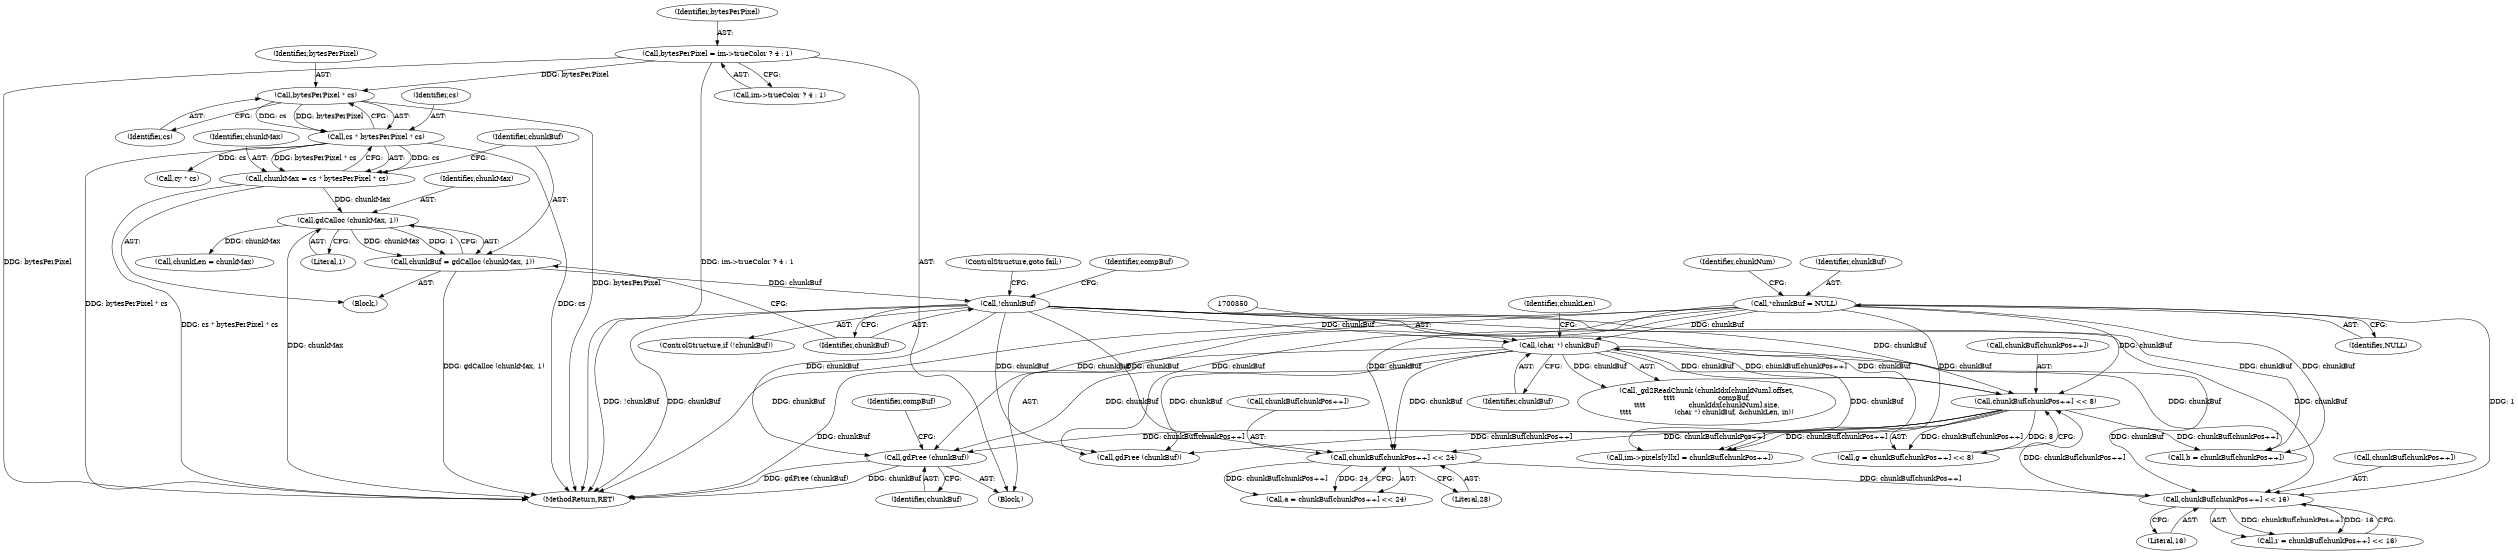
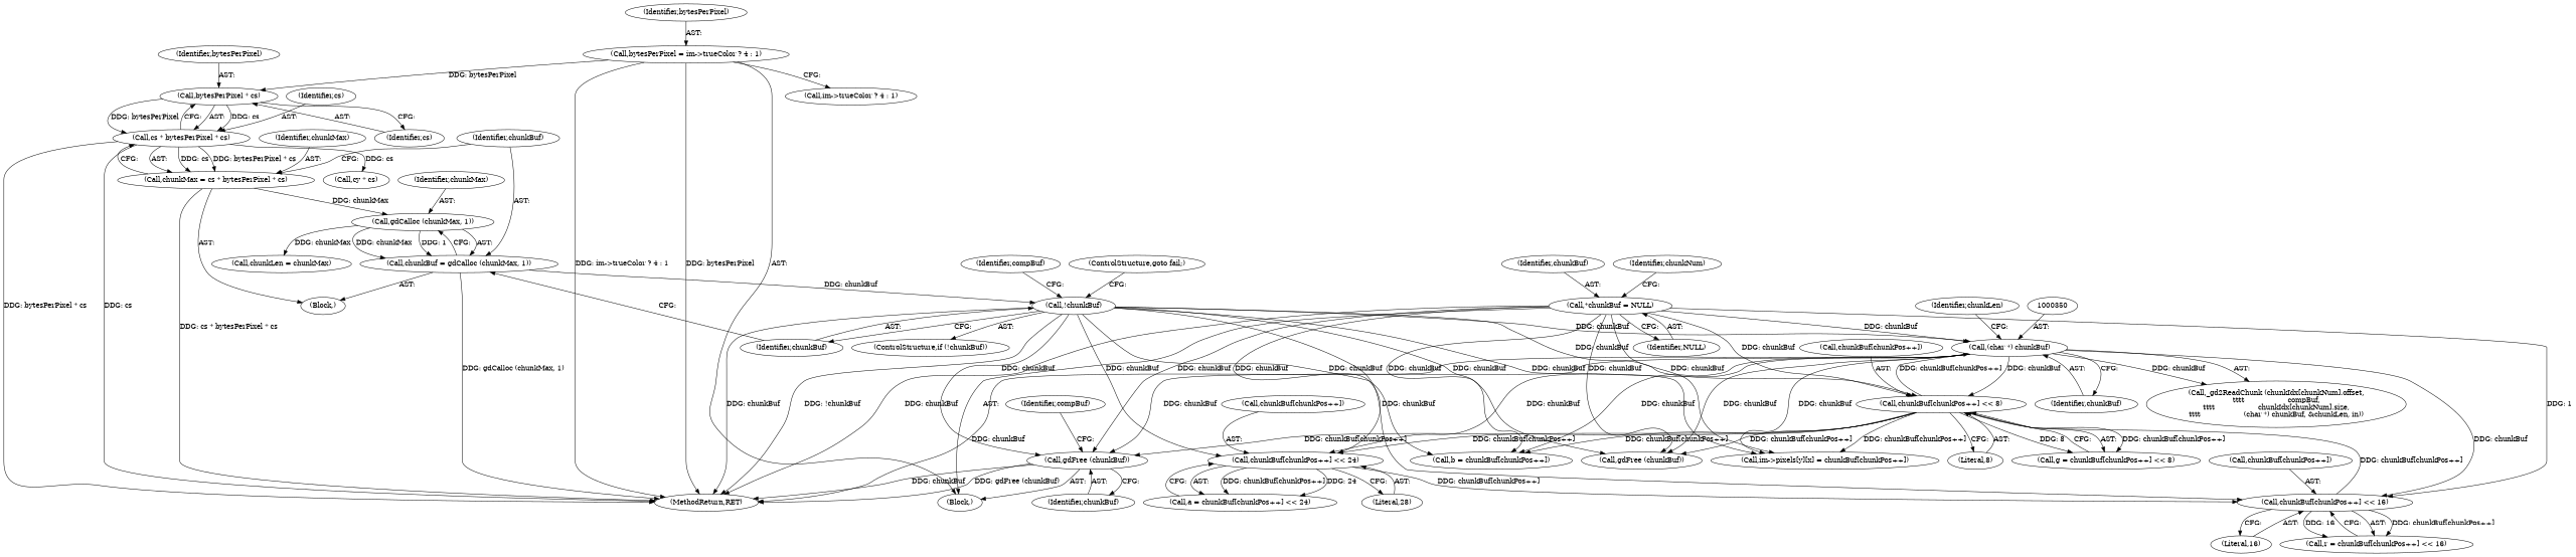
  digraph {
    n1 [label="(Call,gdFree (chunkBuf))"]
    n2 [label="(MethodReturn,RET)"]
    n3 [label="(Block,)"]
    n4 [label="(Identifier,chunkBuf)"]
    n5 [label="(Call,(char *) chunkBuf)"]
    n6 [label="(Call,chunkBuf[chunkPos++] << 8)"]
    n7 [label="(Call,chunkBuf[chunkPos++] << 16)"]
    n8 [label="(Call,chunkBuf[chunkPos++] << 24)"]
    n9 [label="(Identifier,chunkBuf)"]
    n10 [label="(Call,b = chunkBuf[chunkPos++])"]
    n11 [label="(Call,gdFree (chunkBuf))"]
    n12 [label="(Call,_gd2ReadChunk (chunkIdx[chunkNum].offset,\n\t\t\t\t                    compBuf,\n\t\t\t\t                    chunkIdx[chunkNum].size,\n\t\t\t\t                    (char *) chunkBuf, &chunkLen, in))"]
    n13 [label="(Call,im->pixels[y][x] = chunkBuf[chunkPos++])"]
+   n14 [label="(Literal,8)"]
    n15 [label="(Call,g = chunkBuf[chunkPos++] << 8)"]
    n16 [label="(Literal,16)"]
    n17 [label="(Call,r = chunkBuf[chunkPos++] << 16)"]
    n18 [label="(Call,a = chunkBuf[chunkPos++] << 24)"]
    n19 [label="(Literal,28)"]
    n20 [label="(Call,*chunkBuf = NULL)"]
    n21 [label="(Identifier,NULL)"]
    n22 [label="(Call,!chunkBuf)"]
    n23 [label="(Identifier,chunkBuf)"]
    n24 [label="(ControlStructure,if (!chunkBuf))"]
    n25 [label="(Call,chunkBuf = gdCalloc (chunkMax, 1))"]
    n26 [label="(Call,gdCalloc (chunkMax, 1))"]
    n27 [label="(Block,)"]
-   n28 [label="(Literal,1)"]
    n29 [label="(Call,chunkLen = chunkMax)"]
    n30 [label="(Call,chunkMax = cs * bytesPerPixel * cs)"]
    n31 [label="(Call,cs * bytesPerPixel * cs)"]
    n32 [label="(Call,bytesPerPixel * cs)"]
    n33 [label="(Call,cy * cs)"]
    n34 [label="(Identifier,cs)"]
    n35 [label="(Call,bytesPerPixel = im->trueColor ? 4 : 1)"]
    n36 [label="(Call,im->trueColor ? 4 : 1)"]
    n37 [label="(Identifier,compBuf)"]
    n38 [label="(Identifier,cs)"]
    n39 [label="(Identifier,bytesPerPixel)"]
    n40 [label="(Identifier,chunkNum)"]
    n41 [label="(Identifier,chunkBuf)"]
    n42 [label="(Identifier,chunkLen)"]
    n43 [label="(Call,chunkBuf[chunkPos++])"]
    n44 [label="(Identifier,chunkMax)"]
    n45 [label="(Identifier,chunkBuf)"]
    n46 [label="(Identifier,compBuf)"]
    n47 [label="(Identifier,bytesPerPixel)"]
    n48 [label="(Call,chunkBuf[chunkPos++])"]
    n49 [label="(ControlStructure,goto fail;)"]
    n50 [label="(Identifier,chunkMax)"]
    n51 [label="(Call,chunkBuf[chunkPos++])"]
-   1000350 [label=1700350]
+   1000350
    n1 -> n2 [label="DDG: chunkBuf"]
    n1 -> n2 [label="DDG: gdFree (chunkBuf)"]
    n1 -> n3 [label="AST: "]
    n1 -> n4 [label="CFG: "]
    n4 -> n1 [label="AST: "]
    n5 -> n1 [label="DDG: chunkBuf"]
    n5 -> n2 [label="DDG: chunkBuf"]
    n5 -> n6 [label="DDG: chunkBuf"]
    n5 -> n7 [label="DDG: chunkBuf"]
    n5 -> n8 [label="DDG: chunkBuf"]
    n5 -> n9 [label="CFG: "]
    n5 -> n10 [label="DDG: chunkBuf"]
    n5 -> n11 [label="DDG: chunkBuf"]
    n5 -> n12 [label="AST: "]
    n5 -> n12 [label="DDG: chunkBuf"]
    n5 -> n13 [label="DDG: chunkBuf"]
    n6 -> n1 [label="DDG: chunkBuf[chunkPos++]"]
    n6 -> n5 [label="DDG: chunkBuf[chunkPos++]"]
    n6 -> n8 [label="DDG: chunkBuf[chunkPos++]"]
    n6 -> n10 [label="DDG: chunkBuf[chunkPos++]"]
    n6 -> n11 [label="DDG: chunkBuf[chunkPos++]"]
    n6 -> n13 [label="DDG: chunkBuf[chunkPos++]"]
+   n6 -> n14 [label="CFG: "]
    n6 -> n15 [label="AST: "]
    n6 -> n15 [label="DDG: chunkBuf[chunkPos++]"]
    n6 -> n15 [label="DDG: 8"]
    n7 -> n6 [label="DDG: chunkBuf[chunkPos++]"]
    n7 -> n16 [label="CFG: "]
    n7 -> n17 [label="AST: "]
    n7 -> n17 [label="DDG: chunkBuf[chunkPos++]"]
    n7 -> n17 [label="DDG: 16"]
    n8 -> n7 [label="DDG: chunkBuf[chunkPos++]"]
    n8 -> n18 [label="AST: "]
    n8 -> n18 [label="DDG: chunkBuf[chunkPos++]"]
    n8 -> n18 [label="DDG: 24"]
    n8 -> n19 [label="CFG: "]
    n9 -> n5 [label="AST: "]
+   n14 -> n6 [label="AST: "]
    n15 -> n6 [label="CFG: "]
    n16 -> n7 [label="AST: "]
    n17 -> n7 [label="CFG: "]
    n18 -> n8 [label="CFG: "]
    n19 -> n8 [label="AST: "]
    n20 -> n1 [label="DDG: chunkBuf"]
    n20 -> n2 [label="DDG: chunkBuf"]
    n20 -> n3 [label="AST: "]
    n20 -> n5 [label="DDG: chunkBuf"]
    n20 -> n6 [label="DDG: chunkBuf"]
    n20 -> n7 [label="DDG: 1"]
    n20 -> n8 [label="DDG: chunkBuf"]
    n20 -> n10 [label="DDG: chunkBuf"]
    n20 -> n11 [label="DDG: chunkBuf"]
    n20 -> n13 [label="DDG: chunkBuf"]
    n20 -> n21 [label="CFG: "]
    n21 -> n20 [label="AST: "]
    n22 -> n1 [label="DDG: chunkBuf"]
    n22 -> n2 [label="DDG: !chunkBuf"]
    n22 -> n2 [label="DDG: chunkBuf"]
    n22 -> n5 [label="DDG: chunkBuf"]
    n22 -> n6 [label="DDG: chunkBuf"]
    n22 -> n7 [label="DDG: chunkBuf"]
    n22 -> n8 [label="DDG: chunkBuf"]
    n22 -> n10 [label="DDG: chunkBuf"]
    n22 -> n11 [label="DDG: chunkBuf"]
    n22 -> n13 [label="DDG: chunkBuf"]
    n22 -> n23 [label="CFG: "]
    n22 -> n24 [label="AST: "]
    n23 -> n22 [label="AST: "]
    n23 -> n25 [label="CFG: "]
    n25 -> n2 [label="DDG: gdCalloc (chunkMax, 1)"]
    n25 -> n22 [label="DDG: chunkBuf"]
    n25 -> n26 [label="CFG: "]
    n25 -> n27 [label="AST: "]
-   n26 -> n2 [label="DDG: chunkMax"]
    n26 -> n25 [label="AST: "]
    n26 -> n25 [label="DDG: chunkMax"]
    n26 -> n25 [label="DDG: 1"]
-   n26 -> n28 [label="CFG: "]
    n26 -> n29 [label="DDG: chunkMax"]
-   n28 -> n26 [label="AST: "]
    n30 -> n2 [label="DDG: cs * bytesPerPixel * cs"]
    n30 -> n26 [label="DDG: chunkMax"]
    n30 -> n27 [label="AST: "]
    n30 -> n31 [label="CFG: "]
    n31 -> n2 [label="DDG: bytesPerPixel * cs"]
    n31 -> n2 [label="DDG: cs"]
    n31 -> n30 [label="AST: "]
    n31 -> n30 [label="DDG: cs"]
    n31 -> n30 [label="DDG: bytesPerPixel * cs"]
    n31 -> n32 [label="CFG: "]
    n31 -> n33 [label="DDG: cs"]
-   n32 -> n2 [label="DDG: bytesPerPixel"]
    n32 -> n31 [label="AST: "]
    n32 -> n31 [label="DDG: cs"]
    n32 -> n31 [label="DDG: bytesPerPixel"]
    n32 -> n34 [label="CFG: "]
    n34 -> n32 [label="AST: "]
    n35 -> n2 [label="DDG: im->trueColor ? 4 : 1"]
    n35 -> n2 [label="DDG: bytesPerPixel"]
    n35 -> n3 [label="AST: "]
    n35 -> n32 [label="DDG: bytesPerPixel"]
    n35 -> n36 [label="CFG: "]
-   n36 -> n35 [label="AST: "]
    n37 -> n22 [label="CFG: "]
    n38 -> n31 [label="AST: "]
    n39 -> n32 [label="AST: "]
    n40 -> n20 [label="CFG: "]
    n41 -> n20 [label="AST: "]
    n42 -> n5 [label="CFG: "]
    n43 -> n8 [label="AST: "]
    n44 -> n26 [label="AST: "]
    n45 -> n25 [label="AST: "]
    n45 -> n30 [label="CFG: "]
    n46 -> n1 [label="CFG: "]
    n47 -> n35 [label="AST: "]
    n48 -> n6 [label="AST: "]
    n49 -> n22 [label="CFG: "]
    n50 -> n30 [label="AST: "]
    n51 -> n7 [label="AST: "]
    1000350 -> n5 [label="AST: "]
  }
